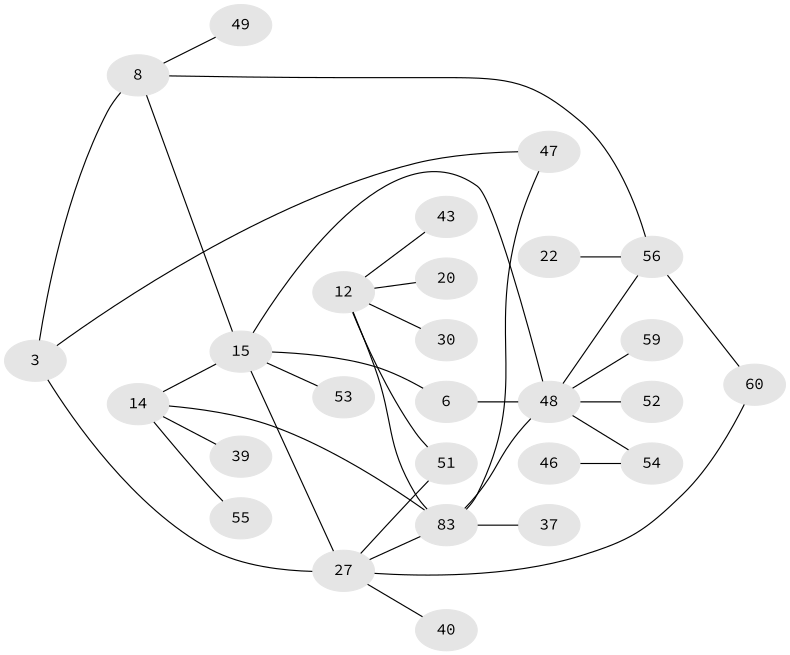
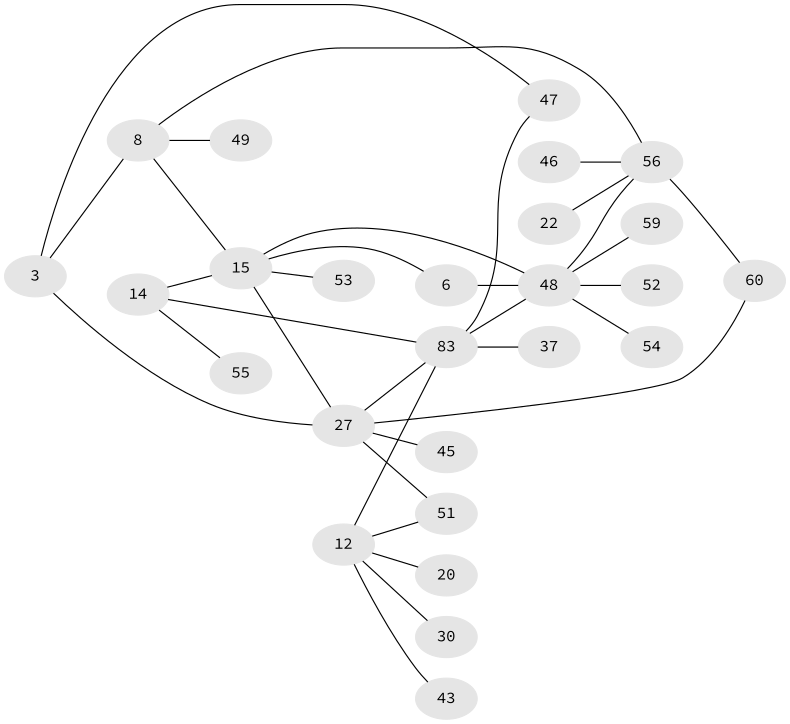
  graph {
    fontname="Source Code Pro"
    rankdir=LR
    node [color=gray90 fontname="Source Code Pro" style=filled]
    edge [fontname="Source Code Pro"]
    3 [super="+2"]
    8 [super="+7"]
    27 [super="+1"]
    47
    48 [super="+41"]
    6
    15 [super="+13"]
    49 [super="+44"]
    56 [super="+9"]
    n10 [label=83 super="+19+23+11+28"]
    51
-   45 [super="+26" label=40]
+   45 [super="+26"]
    60 [super="+25+57"]
    52 [super="+34"]
    54
    59 [super="+32"]
    12
    20
    30 [super="+21"]
    43 [super="+18+31"]
    53 [super="+40"]
    37
    14
-   39
    55
    22
    46
    3 -- 8
    3 -- 27 [weight=2]
    3 -- 47
    8 -- 15
    8 -- 49
    8 -- 56 [weight=2]
    27 -- n10
    27 -- 51
    27 -- 45
    27 -- 60
    48 -- 56
    48 -- 52
    48 -- 54
    48 -- 59
    6 -- 48 [weight=2]
    15 -- 27
    15 -- 48
    15 -- 6
    15 -- 53
    56 -- 60
    n10 -- 47
    n10 -- 48
    n10 -- 37
    12 -- n10 [weight=2]
    12 -- 51
    12 -- 20
    12 -- 30
    12 -- 43
    14 -- 15 [weight=2]
    14 -- n10
-   14 -- 39
    14 -- 55
    22 -- 56
-   46 -- 54
+   46 -- 56
  }
